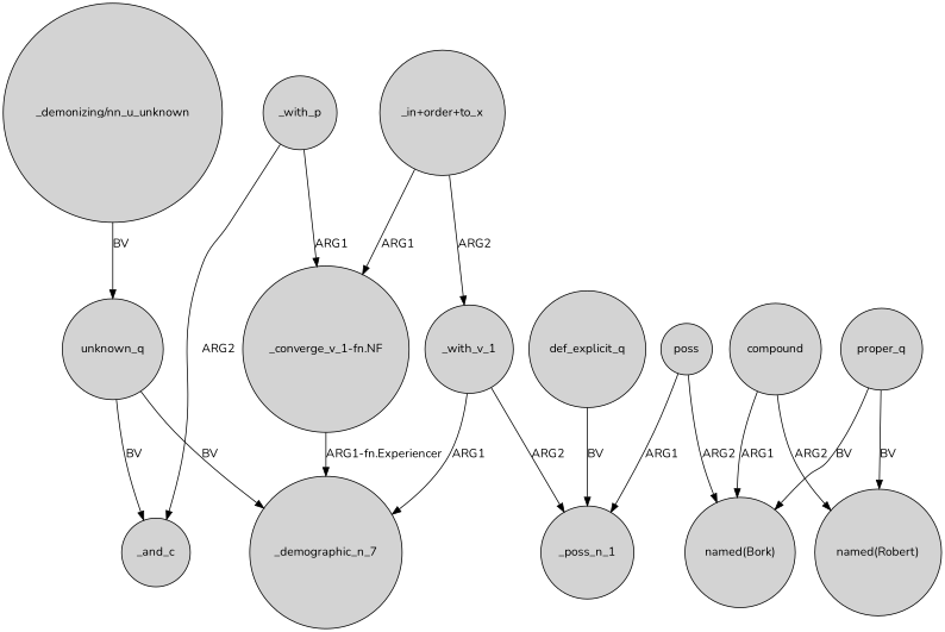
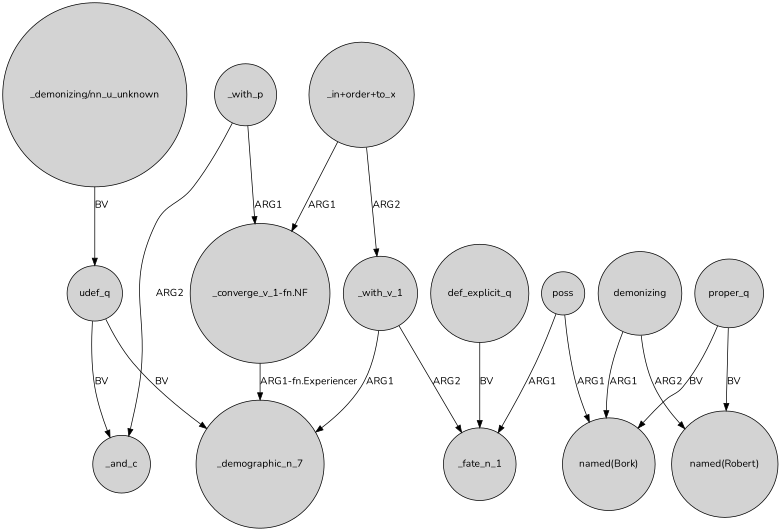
  digraph {
    fontname=Nunito
    node [fontname=Nunito shape=circle style=filled]
    edge [fontname=Nunito]
    n1 [label=_demographic_n_7]
    "_converge_v_1-fn.NF"
    _with_p
    _and_c
    n5 [label=_with_v_1]
-   _fate_n_1 [label=_poss_n_1]
+   _fate_n_1
    poss
    "named(Bork)"
-   udef_q [label=unknown_q]
+   udef_q
    "_demonizing/nn_u_unknown"
    "_in+order+to_x"
    def_explicit_q
-   compound
+   compound [label=demonizing]
    "named(Robert)"
    proper_q
    "_converge_v_1-fn.NF" -> n1 [label="ARG1-fn.Experiencer"]
    _with_p -> "_converge_v_1-fn.NF" [label=ARG1]
    _with_p -> _and_c [label=ARG2]
    n5 -> n1 [label=ARG1]
    n5 -> _fate_n_1 [label=ARG2]
    poss -> _fate_n_1 [label=ARG1]
-   poss -> "named(Bork)" [label=ARG2]
+   poss -> "named(Bork)" [label=ARG1]
    udef_q -> n1 [label=BV]
    udef_q -> _and_c [label=BV]
    "_demonizing/nn_u_unknown" -> udef_q [label=BV]
    "_in+order+to_x" -> "_converge_v_1-fn.NF" [label=ARG1]
    "_in+order+to_x" -> n5 [label=ARG2]
    def_explicit_q -> _fate_n_1 [label=BV]
    compound -> "named(Bork)" [label=ARG1]
    compound -> "named(Robert)" [label=ARG2]
    proper_q -> "named(Bork)" [label=BV]
    proper_q -> "named(Robert)" [label=BV]
  }
